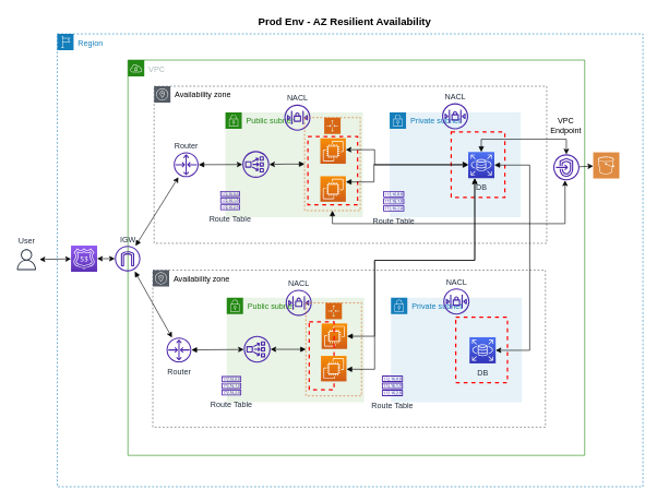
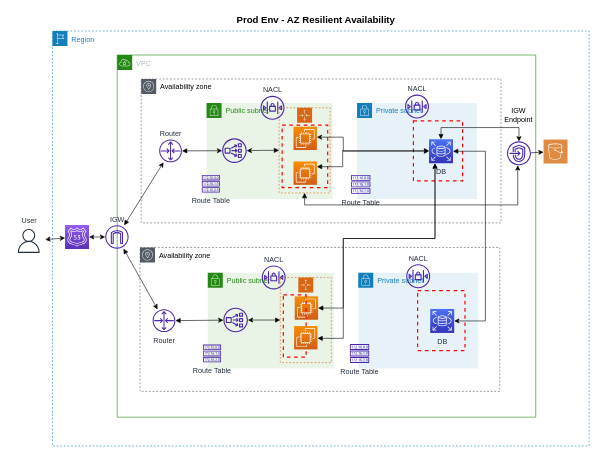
  <mxCell id="0" />
  <mxCell id="1" parent="0" />
  <mxCell id="2" value="Region" style="points=[[0,0],[0.25,0],[0.5,0],[0.75,0],[1,0],[1,0.25],[1,0.5],[1,0.75],[1,1],[0.75,1],[0.5,1],[0.25,1],[0,1],[0,0.75],[0,0.5],[0,0.25]];outlineConnect=0;gradientColor=none;html=1;whiteSpace=wrap;fontSize=12;fontStyle=0;container=1;pointerEvents=0;collapsible=0;recursiveResize=0;shape=mxgraph.aws4.group;grIcon=mxgraph.aws4.group_region;strokeColor=#147EBA;fillColor=none;verticalAlign=top;align=left;spacingLeft=30;fontColor=#147EBA;dashed=1;" parent="1" vertex="1"><mxGeometry x="87" y="51" width="895" height="692" as="geometry" /></mxCell>
  <mxCell id="3" value="" style="sketch=0;pointerEvents=1;shadow=0;dashed=0;html=1;strokeColor=none;fillColor=#DF8C42;labelPosition=center;verticalLabelPosition=bottom;verticalAlign=top;align=center;outlineConnect=0;shape=mxgraph.veeam2.aws_s3;fontColor=none;" parent="2" vertex="1"><mxGeometry x="819" y="181" width="40" height="40" as="geometry" /></mxCell>
  <mxCell id="4" value="" style="sketch=0;points=[[0,0,0],[0.25,0,0],[0.5,0,0],[0.75,0,0],[1,0,0],[0,1,0],[0.25,1,0],[0.5,1,0],[0.75,1,0],[1,1,0],[0,0.25,0],[0,0.5,0],[0,0.75,0],[1,0.25,0],[1,0.5,0],[1,0.75,0]];outlineConnect=0;fontColor=#232F3E;gradientColor=#945DF2;gradientDirection=north;fillColor=#5A30B5;strokeColor=#ffffff;dashed=0;verticalLabelPosition=bottom;verticalAlign=top;align=center;html=1;fontSize=12;fontStyle=0;aspect=fixed;shape=mxgraph.aws4.resourceIcon;resIcon=mxgraph.aws4.route_53;" parent="2" vertex="1"><mxGeometry x="21" y="323.5" width="40" height="40" as="geometry" /></mxCell>
  <mxCell id="5" value="VPC" style="points=[[0,0],[0.25,0],[0.5,0],[0.75,0],[1,0],[1,0.25],[1,0.5],[1,0.75],[1,1],[0.75,1],[0.5,1],[0.25,1],[0,1],[0,0.75],[0,0.5],[0,0.25]];outlineConnect=0;gradientColor=none;html=1;whiteSpace=wrap;fontSize=12;fontStyle=0;container=1;pointerEvents=0;collapsible=0;recursiveResize=0;shape=mxgraph.aws4.group;grIcon=mxgraph.aws4.group_vpc;strokeColor=#248814;fillColor=none;verticalAlign=top;align=left;spacingLeft=30;fontColor=#AAB7B8;dashed=0;" parent="1" vertex="1"><mxGeometry x="195" y="91" width="698" height="604" as="geometry" /></mxCell>
  <mxCell id="6" value="Availability zone" style="sketch=0;outlineConnect=0;gradientColor=none;html=1;whiteSpace=wrap;fontSize=12;fontStyle=0;shape=mxgraph.aws4.group;grIcon=mxgraph.aws4.group_availability_zone;strokeColor=#545B64;fillColor=none;verticalAlign=top;align=left;spacingLeft=30;fontColor=default;dashed=1;" parent="5" vertex="1"><mxGeometry x="40" y="40" width="600" height="240" as="geometry" /></mxCell>
  <mxCell id="7" value="Private subnet" style="points=[[0,0],[0.25,0],[0.5,0],[0.75,0],[1,0],[1,0.25],[1,0.5],[1,0.75],[1,1],[0.75,1],[0.5,1],[0.25,1],[0,1],[0,0.75],[0,0.5],[0,0.25]];outlineConnect=0;gradientColor=none;html=1;whiteSpace=wrap;fontSize=12;fontStyle=0;container=1;pointerEvents=0;collapsible=0;recursiveResize=0;shape=mxgraph.aws4.group;grIcon=mxgraph.aws4.group_security_group;grStroke=0;strokeColor=#147EBA;fillColor=#E6F2F8;verticalAlign=top;align=left;spacingLeft=30;fontColor=#147EBA;dashed=0;" parent="5" vertex="1"><mxGeometry x="400" y="80" width="200" height="160" as="geometry" /></mxCell>
  <mxCell id="8" value="DB" style="sketch=0;points=[[0,0,0],[0.25,0,0],[0.5,0,0],[0.75,0,0],[1,0,0],[0,1,0],[0.25,1,0],[0.5,1,0],[0.75,1,0],[1,1,0],[0,0.25,0],[0,0.5,0],[0,0.75,0],[1,0.25,0],[1,0.5,0],[1,0.75,0]];outlineConnect=0;fontColor=#232F3E;gradientColor=#4D72F3;gradientDirection=north;fillColor=#3334B9;strokeColor=#ffffff;dashed=0;verticalLabelPosition=bottom;verticalAlign=top;align=center;html=1;fontSize=12;fontStyle=0;aspect=fixed;shape=mxgraph.aws4.resourceIcon;resIcon=mxgraph.aws4.rds;" parent="7" vertex="1"><mxGeometry x="120" y="60.5" width="40" height="40" as="geometry" /></mxCell>
  <mxCell id="9" value="NACL" style="sketch=0;outlineConnect=0;fontColor=#232F3E;gradientColor=none;fillColor=#4D27AA;strokeColor=none;dashed=0;verticalLabelPosition=top;verticalAlign=bottom;align=center;html=1;fontSize=12;fontStyle=0;aspect=fixed;pointerEvents=1;shape=mxgraph.aws4.network_access_control_list;labelPosition=center;" parent="7" vertex="1"><mxGeometry x="80" y="-14" width="40" height="40" as="geometry" /></mxCell>
  <mxCell id="10" value="" style="fontStyle=0;verticalAlign=top;align=center;spacingTop=-2;fillColor=none;rounded=0;whiteSpace=wrap;html=1;strokeColor=#FF0000;strokeWidth=2;dashed=1;container=1;collapsible=0;expand=0;recursiveResize=0;fontColor=none;noLabel=1;" parent="7" vertex="1"><mxGeometry x="94" y="30" width="82" height="100" as="geometry" /></mxCell>
  <mxCell id="11" value="Public subnet" style="points=[[0,0],[0.25,0],[0.5,0],[0.75,0],[1,0],[1,0.25],[1,0.5],[1,0.75],[1,1],[0.75,1],[0.5,1],[0.25,1],[0,1],[0,0.75],[0,0.5],[0,0.25]];outlineConnect=0;gradientColor=none;html=1;whiteSpace=wrap;fontSize=12;fontStyle=0;container=1;pointerEvents=0;collapsible=0;recursiveResize=0;shape=mxgraph.aws4.group;grIcon=mxgraph.aws4.group_security_group;grStroke=0;strokeColor=#248814;fillColor=#E9F3E6;verticalAlign=top;align=left;spacingLeft=30;fontColor=#248814;dashed=0;" parent="5" vertex="1"><mxGeometry x="149" y="80" width="210" height="160" as="geometry" /></mxCell>
  <mxCell id="12" value="EC2" style="sketch=0;points=[[0,0,0],[0.25,0,0],[0.5,0,0],[0.75,0,0],[1,0,0],[0,1,0],[0.25,1,0],[0.5,1,0],[0.75,1,0],[1,1,0],[0,0.25,0],[0,0.5,0],[0,0.75,0],[1,0.25,0],[1,0.5,0],[1,0.75,0]];outlineConnect=0;fontColor=none;gradientColor=#F78E04;gradientDirection=north;fillColor=#D05C17;strokeColor=#ffffff;dashed=0;verticalLabelPosition=bottom;verticalAlign=top;align=center;html=1;fontSize=12;fontStyle=0;aspect=fixed;shape=mxgraph.aws4.resourceIcon;resIcon=mxgraph.aws4.ec2;noLabel=1;" parent="11" vertex="1"><mxGeometry x="145" y="39.5" width="39" height="39" as="geometry" /></mxCell>
  <mxCell id="13" value="NACL" style="sketch=0;outlineConnect=0;fontColor=#232F3E;gradientColor=none;fillColor=#4D27AA;strokeColor=none;dashed=0;verticalLabelPosition=top;verticalAlign=bottom;align=center;html=1;fontSize=12;fontStyle=0;aspect=fixed;pointerEvents=1;shape=mxgraph.aws4.network_access_control_list;labelPosition=center;" parent="11" vertex="1"><mxGeometry x="90" y="-12" width="40" height="40" as="geometry" /></mxCell>
  <mxCell id="14" value="" style="fontStyle=0;verticalAlign=top;align=center;spacingTop=-2;fillColor=none;rounded=0;whiteSpace=wrap;html=1;strokeColor=#FF0000;strokeWidth=2;dashed=1;container=1;collapsible=0;expand=0;recursiveResize=0;fontColor=none;noLabel=1;labelPosition=center;verticalLabelPosition=bottom;" parent="11" vertex="1"><mxGeometry x="126" y="37" width="76" height="104" as="geometry" /></mxCell>
  <mxCell id="15" value="Route Table" style="sketch=0;outlineConnect=0;fontColor=#232F3E;gradientColor=none;fillColor=#4D27AA;strokeColor=none;dashed=0;verticalLabelPosition=bottom;verticalAlign=top;align=center;html=1;fontSize=12;fontStyle=0;aspect=fixed;pointerEvents=1;shape=mxgraph.aws4.route_table;" parent="11" vertex="1"><mxGeometry x="-8" y="120" width="30.27" height="29.5" as="geometry" /></mxCell>
  <mxCell id="16" value="Auto Scaling group" style="points=[[0,0],[0.25,0],[0.5,0],[0.75,0],[1,0],[1,0.25],[1,0.5],[1,0.75],[1,1],[0.75,1],[0.5,1],[0.25,1],[0,1],[0,0.75],[0,0.5],[0,0.25]];outlineConnect=0;gradientColor=none;html=1;whiteSpace=wrap;fontSize=12;fontStyle=0;container=1;pointerEvents=0;collapsible=0;recursiveResize=0;shape=mxgraph.aws4.groupCenter;grIcon=mxgraph.aws4.group_auto_scaling_group;grStroke=1;strokeColor=#D86613;fillColor=none;verticalAlign=top;align=center;fontColor=none;dashed=1;spacingTop=25;labelPosition=center;verticalLabelPosition=bottom;noLabel=1;" parent="11" vertex="1"><mxGeometry x="121" y="8" width="85" height="142" as="geometry" /></mxCell>
  <mxCell id="17" value="Route Table" style="sketch=0;outlineConnect=0;fontColor=#232F3E;gradientColor=none;fillColor=#4D27AA;strokeColor=none;dashed=0;verticalLabelPosition=bottom;verticalAlign=top;align=center;html=1;fontSize=12;fontStyle=0;aspect=fixed;pointerEvents=1;shape=mxgraph.aws4.route_table;" parent="5" vertex="1"><mxGeometry x="390" y="200" width="32.33" height="31.5" as="geometry" /></mxCell>
  <mxCell id="18" value="Router" style="sketch=0;outlineConnect=0;fontColor=#232F3E;gradientColor=none;fillColor=#4D27AA;strokeColor=none;dashed=0;verticalLabelPosition=top;verticalAlign=bottom;align=center;html=1;fontSize=12;fontStyle=0;aspect=fixed;pointerEvents=1;shape=mxgraph.aws4.router;labelPosition=center;" parent="5" vertex="1"><mxGeometry x="70" y="141" width="38" height="38" as="geometry" /></mxCell>
  <mxCell id="19" style="edgeStyle=orthogonalEdgeStyle;rounded=0;orthogonalLoop=1;jettySize=auto;html=1;entryX=0;entryY=0.5;entryDx=0;entryDy=0;entryPerimeter=0;startArrow=classic;startFill=1;" parent="5" source="12" target="8" edge="1"><mxGeometry relative="1" as="geometry"><Array as="points"><mxPoint x="377" y="137" /><mxPoint x="377" y="161" /></Array></mxGeometry></mxCell>
  <mxCell id="20" value="" style="endArrow=classic;html=1;rounded=0;startArrow=block;startFill=1;" parent="5" source="18" target="21" edge="1"><mxGeometry width="50" height="50" relative="1" as="geometry"><mxPoint x="230" y="160" as="sourcePoint" /><mxPoint x="200" y="163.402" as="targetPoint" /></mxGeometry></mxCell>
  <mxCell id="21" value="" style="sketch=0;outlineConnect=0;fontColor=#232F3E;gradientColor=none;fillColor=#4D27AA;strokeColor=none;dashed=0;verticalLabelPosition=bottom;verticalAlign=top;align=center;html=1;fontSize=12;fontStyle=0;aspect=fixed;pointerEvents=1;shape=mxgraph.aws4.network_load_balancer;" parent="5" vertex="1"><mxGeometry x="175" y="139" width="41" height="41" as="geometry" /></mxCell>
  <mxCell id="22" style="edgeStyle=orthogonalEdgeStyle;rounded=0;orthogonalLoop=1;jettySize=auto;html=1;exitX=0;exitY=0.5;exitDx=0;exitDy=0;fontColor=none;startArrow=block;startFill=1;" parent="5" source="16" target="21" edge="1"><mxGeometry relative="1" as="geometry" /></mxCell>
  <mxCell id="23" value="" style="sketch=0;outlineConnect=0;fontColor=#232F3E;gradientColor=none;fillColor=#4D27AA;strokeColor=none;dashed=0;verticalLabelPosition=bottom;verticalAlign=top;align=center;html=1;fontSize=12;fontStyle=0;aspect=fixed;pointerEvents=1;shape=mxgraph.aws4.endpoints;" vertex="1" parent="5"><mxGeometry x="650" y="144" width="40" height="40" as="geometry" /></mxCell>
  <mxCell id="24" style="edgeStyle=orthogonalEdgeStyle;rounded=0;orthogonalLoop=1;jettySize=auto;html=1;exitX=0.5;exitY=1;exitDx=0;exitDy=0;fontColor=none;startArrow=block;startFill=1;" parent="5" source="16" target="23" edge="1"><mxGeometry relative="1" as="geometry"><Array as="points"><mxPoint x="313" y="250" /><mxPoint x="668" y="250" /></Array></mxGeometry></mxCell>
  <mxCell id="25" style="edgeStyle=orthogonalEdgeStyle;rounded=0;orthogonalLoop=1;jettySize=auto;html=1;exitX=0.5;exitY=0;exitDx=0;exitDy=0;exitPerimeter=0;fontColor=none;startArrow=block;startFill=1;" parent="5" source="8" target="23" edge="1"><mxGeometry relative="1" as="geometry"><Array as="points"><mxPoint x="540" y="121" /><mxPoint x="670" y="121" /></Array></mxGeometry></mxCell>
- <mxCell id="26" value="VPC &lt;br&gt;Endpoint" style="text;html=1;resizable=0;autosize=1;align=center;verticalAlign=middle;points=[];fillColor=none;strokeColor=none;rounded=0;" vertex="1" parent="5"><mxGeometry x="640" y="85" width="57" height="32" as="geometry" /></mxCell>
- <mxCell id="27" value="User" style="sketch=0;outlineConnect=0;fontColor=#232F3E;gradientColor=none;strokeColor=#232F3E;fillColor=#ffffff;dashed=0;verticalLabelPosition=top;verticalAlign=bottom;align=center;html=1;fontSize=12;fontStyle=0;aspect=fixed;shape=mxgraph.aws4.resourceIcon;resIcon=mxgraph.aws4.user;labelPosition=center;" parent="1" vertex="1"><mxGeometry x="20" y="376" width="40" height="40" as="geometry" /></mxCell>
+ <mxCell id="26" value="IGW &lt;br&gt;Endpoint" style="text;html=1;resizable=0;autosize=1;align=center;verticalAlign=middle;points=[];fillColor=none;strokeColor=none;rounded=0;" vertex="1" parent="5"><mxGeometry x="640" y="85" width="57" height="32" as="geometry" /></mxCell>
+ <mxCell id="27" value="User" style="sketch=0;outlineConnect=0;fontColor=#232F3E;gradientColor=none;strokeColor=#232F3E;fillColor=#ffffff;dashed=0;verticalLabelPosition=top;verticalAlign=bottom;align=center;html=1;fontSize=12;fontStyle=0;aspect=fixed;shape=mxgraph.aws4.resourceIcon;resIcon=mxgraph.aws4.user;labelPosition=center;" parent="1" vertex="1"><mxGeometry x="20" y="376" width="55" height="50" as="geometry" /></mxCell>
  <mxCell id="28" value="IGW" style="sketch=0;outlineConnect=0;fontColor=#232F3E;gradientColor=none;fillColor=#4D27AA;strokeColor=none;dashed=0;verticalLabelPosition=top;verticalAlign=bottom;align=center;html=1;fontSize=12;fontStyle=0;aspect=fixed;pointerEvents=1;shape=mxgraph.aws4.internet_gateway;noLabel=0;labelPosition=center;" parent="1" vertex="1"><mxGeometry x="175" y="375" width="39" height="39" as="geometry" /></mxCell>
  <mxCell id="29" value="" style="endArrow=classic;html=1;rounded=0;startArrow=block;startFill=1;" parent="1" source="28" target="18" edge="1"><mxGeometry width="50" height="50" relative="1" as="geometry"><mxPoint x="425" y="251" as="sourcePoint" /><mxPoint x="475" y="201" as="targetPoint" /></mxGeometry></mxCell>
  <mxCell id="30" value="" style="endArrow=classic;startArrow=classic;html=1;rounded=0;startFill=1;" parent="1" source="4" target="28" edge="1"><mxGeometry width="50" height="50" relative="1" as="geometry"><mxPoint x="365" y="241" as="sourcePoint" /><mxPoint x="415" y="191" as="targetPoint" /></mxGeometry></mxCell>
  <mxCell id="31" value="Prod Env - AZ Resilient Availability" style="text;html=1;align=center;verticalAlign=middle;resizable=0;points=[];autosize=1;strokeColor=none;fillColor=none;fontStyle=1;fontSize=16;" parent="1" vertex="1"><mxGeometry x="384" y="20" width="284" height="23" as="geometry" /></mxCell>
  <mxCell id="32" style="edgeStyle=orthogonalEdgeStyle;rounded=0;orthogonalLoop=1;jettySize=auto;html=1;exitX=1;exitY=0.25;exitDx=0;exitDy=0;exitPerimeter=0;entryX=0;entryY=0.5;entryDx=0;entryDy=0;entryPerimeter=0;startArrow=block;startFill=1;" parent="1" edge="1"><mxGeometry relative="1" as="geometry"><mxPoint x="528" y="277.25" as="sourcePoint" /><mxPoint x="715" y="250.5" as="targetPoint" /><Array as="points"><mxPoint x="571" y="277" /><mxPoint x="571" y="251" /><mxPoint x="715" y="251" /></Array></mxGeometry></mxCell>
  <mxCell id="33" value="Availability zone" style="sketch=0;outlineConnect=0;gradientColor=none;html=1;whiteSpace=wrap;fontSize=12;fontStyle=0;shape=mxgraph.aws4.group;grIcon=mxgraph.aws4.group_availability_zone;strokeColor=#545B64;fillColor=none;verticalAlign=top;align=left;spacingLeft=30;fontColor=default;dashed=1;" parent="1" vertex="1"><mxGeometry x="233" y="412" width="600" height="240" as="geometry" /></mxCell>
  <mxCell id="34" value="Private subnet" style="points=[[0,0],[0.25,0],[0.5,0],[0.75,0],[1,0],[1,0.25],[1,0.5],[1,0.75],[1,1],[0.75,1],[0.5,1],[0.25,1],[0,1],[0,0.75],[0,0.5],[0,0.25]];outlineConnect=0;gradientColor=none;html=1;whiteSpace=wrap;fontSize=12;fontStyle=0;container=1;pointerEvents=0;collapsible=0;recursiveResize=0;shape=mxgraph.aws4.group;grIcon=mxgraph.aws4.group_security_group;grStroke=0;strokeColor=#147EBA;fillColor=#E6F2F8;verticalAlign=top;align=left;spacingLeft=30;fontColor=#147EBA;dashed=0;" parent="1" vertex="1"><mxGeometry x="597" y="454" width="200" height="160" as="geometry" /></mxCell>
  <mxCell id="35" value="DB" style="sketch=0;points=[[0,0,0],[0.25,0,0],[0.5,0,0],[0.75,0,0],[1,0,0],[0,1,0],[0.25,1,0],[0.5,1,0],[0.75,1,0],[1,1,0],[0,0.25,0],[0,0.5,0],[0,0.75,0],[1,0.25,0],[1,0.5,0],[1,0.75,0]];outlineConnect=0;fontColor=#232F3E;gradientColor=#4D72F3;gradientDirection=north;fillColor=#3334B9;strokeColor=#ffffff;dashed=0;verticalLabelPosition=bottom;verticalAlign=top;align=center;html=1;fontSize=12;fontStyle=0;aspect=fixed;shape=mxgraph.aws4.resourceIcon;resIcon=mxgraph.aws4.rds;" parent="34" vertex="1"><mxGeometry x="120" y="60.5" width="40" height="40" as="geometry" /></mxCell>
  <mxCell id="36" value="NACL" style="sketch=0;outlineConnect=0;fontColor=#232F3E;gradientColor=none;fillColor=#4D27AA;strokeColor=none;dashed=0;verticalLabelPosition=top;verticalAlign=bottom;align=center;html=1;fontSize=12;fontStyle=0;aspect=fixed;pointerEvents=1;shape=mxgraph.aws4.network_access_control_list;labelPosition=center;" parent="34" vertex="1"><mxGeometry x="80" y="-14" width="40" height="40" as="geometry" /></mxCell>
  <mxCell id="37" value="" style="fontStyle=0;verticalAlign=top;align=center;spacingTop=-2;fillColor=none;rounded=0;whiteSpace=wrap;html=1;strokeColor=#FF0000;strokeWidth=2;dashed=1;container=1;collapsible=0;expand=0;recursiveResize=0;fontColor=none;noLabel=1;" parent="34" vertex="1"><mxGeometry x="99" y="30" width="79" height="100" as="geometry" /></mxCell>
  <mxCell id="38" value="Public subnet" style="points=[[0,0],[0.25,0],[0.5,0],[0.75,0],[1,0],[1,0.25],[1,0.5],[1,0.75],[1,1],[0.75,1],[0.5,1],[0.25,1],[0,1],[0,0.75],[0,0.5],[0,0.25]];outlineConnect=0;gradientColor=none;html=1;whiteSpace=wrap;fontSize=12;fontStyle=0;container=1;pointerEvents=0;collapsible=0;recursiveResize=0;shape=mxgraph.aws4.group;grIcon=mxgraph.aws4.group_security_group;grStroke=0;strokeColor=#248814;fillColor=#E9F3E6;verticalAlign=top;align=left;spacingLeft=30;fontColor=#248814;dashed=0;" parent="1" vertex="1"><mxGeometry x="346" y="454" width="210" height="160" as="geometry" /></mxCell>
  <mxCell id="39" value="EC2" style="sketch=0;points=[[0,0,0],[0.25,0,0],[0.5,0,0],[0.75,0,0],[1,0,0],[0,1,0],[0.25,1,0],[0.5,1,0],[0.75,1,0],[1,1,0],[0,0.25,0],[0,0.5,0],[0,0.75,0],[1,0.25,0],[1,0.5,0],[1,0.75,0]];outlineConnect=0;fontColor=none;gradientColor=#F78E04;gradientDirection=north;fillColor=#D05C17;strokeColor=#ffffff;dashed=0;verticalLabelPosition=bottom;verticalAlign=top;align=center;html=1;fontSize=12;fontStyle=0;aspect=fixed;shape=mxgraph.aws4.resourceIcon;resIcon=mxgraph.aws4.ec2;noLabel=1;" parent="38" vertex="1"><mxGeometry x="145" y="39.5" width="39" height="39" as="geometry" /></mxCell>
  <mxCell id="40" value="NACL" style="sketch=0;outlineConnect=0;fontColor=#232F3E;gradientColor=none;fillColor=#4D27AA;strokeColor=none;dashed=0;verticalLabelPosition=top;verticalAlign=bottom;align=center;html=1;fontSize=12;fontStyle=0;aspect=fixed;pointerEvents=1;shape=mxgraph.aws4.network_access_control_list;labelPosition=center;" parent="38" vertex="1"><mxGeometry x="90" y="-12" width="40" height="40" as="geometry" /></mxCell>
  <mxCell id="41" value="" style="fontStyle=0;verticalAlign=top;align=center;spacingTop=-2;fillColor=none;rounded=0;whiteSpace=wrap;html=1;strokeColor=#FF0000;strokeWidth=2;dashed=1;container=1;collapsible=0;expand=0;recursiveResize=0;fontColor=none;noLabel=1;labelPosition=center;verticalLabelPosition=bottom;" parent="38" vertex="1"><mxGeometry x="126" y="37" width="38" height="104" as="geometry" /></mxCell>
  <mxCell id="42" value="Route Table" style="sketch=0;outlineConnect=0;fontColor=#232F3E;gradientColor=none;fillColor=#4D27AA;strokeColor=none;dashed=0;verticalLabelPosition=bottom;verticalAlign=top;align=center;html=1;fontSize=12;fontStyle=0;aspect=fixed;pointerEvents=1;shape=mxgraph.aws4.route_table;" parent="38" vertex="1"><mxGeometry x="-8" y="120" width="30.27" height="29.5" as="geometry" /></mxCell>
  <mxCell id="43" style="edgeStyle=orthogonalEdgeStyle;rounded=0;orthogonalLoop=1;jettySize=auto;html=1;exitX=0;exitY=0.5;exitDx=0;exitDy=0;fontColor=none;startArrow=block;startFill=1;" parent="38" source="44" target="46" edge="1"><mxGeometry relative="1" as="geometry" /></mxCell>
  <mxCell id="44" value="Auto Scaling group" style="points=[[0,0],[0.25,0],[0.5,0],[0.75,0],[1,0],[1,0.25],[1,0.5],[1,0.75],[1,1],[0.75,1],[0.5,1],[0.25,1],[0,1],[0,0.75],[0,0.5],[0,0.25]];outlineConnect=0;gradientColor=none;html=1;whiteSpace=wrap;fontSize=12;fontStyle=0;container=1;pointerEvents=0;collapsible=0;recursiveResize=0;shape=mxgraph.aws4.groupCenter;grIcon=mxgraph.aws4.group_auto_scaling_group;grStroke=1;strokeColor=#D86613;fillColor=none;verticalAlign=top;align=center;fontColor=none;dashed=1;spacingTop=25;labelPosition=center;verticalLabelPosition=bottom;noLabel=1;" parent="38" vertex="1"><mxGeometry x="121" y="8" width="85" height="142" as="geometry" /></mxCell>
  <mxCell id="45" value="EC2" style="sketch=0;points=[[0,0,0],[0.25,0,0],[0.5,0,0],[0.75,0,0],[1,0,0],[0,1,0],[0.25,1,0],[0.5,1,0],[0.75,1,0],[1,1,0],[0,0.25,0],[0,0.5,0],[0,0.75,0],[1,0.25,0],[1,0.5,0],[1,0.75,0]];outlineConnect=0;fontColor=none;gradientColor=#F78E04;gradientDirection=north;fillColor=#D05C17;strokeColor=#ffffff;dashed=0;verticalLabelPosition=middle;verticalAlign=middle;align=right;html=1;fontSize=12;fontStyle=0;aspect=fixed;shape=mxgraph.aws4.resourceIcon;resIcon=mxgraph.aws4.ec2;labelPosition=left;noLabel=1;" parent="44" vertex="1"><mxGeometry x="23" y="81" width="39" height="39" as="geometry" /></mxCell>
  <mxCell id="46" value="" style="sketch=0;outlineConnect=0;fontColor=#232F3E;gradientColor=none;fillColor=#4D27AA;strokeColor=none;dashed=0;verticalLabelPosition=bottom;verticalAlign=top;align=center;html=1;fontSize=12;fontStyle=0;aspect=fixed;pointerEvents=1;shape=mxgraph.aws4.network_load_balancer;" parent="38" vertex="1"><mxGeometry x="26" y="58.5" width="41" height="41" as="geometry" /></mxCell>
  <mxCell id="47" value="EC2" style="sketch=0;points=[[0,0,0],[0.25,0,0],[0.5,0,0],[0.75,0,0],[1,0,0],[0,1,0],[0.25,1,0],[0.5,1,0],[0.75,1,0],[1,1,0],[0,0.25,0],[0,0.5,0],[0,0.75,0],[1,0.25,0],[1,0.5,0],[1,0.75,0]];outlineConnect=0;fontColor=none;gradientColor=#F78E04;gradientDirection=north;fillColor=#D05C17;strokeColor=#ffffff;dashed=0;verticalLabelPosition=middle;verticalAlign=middle;align=right;html=1;fontSize=12;fontStyle=0;aspect=fixed;shape=mxgraph.aws4.resourceIcon;resIcon=mxgraph.aws4.ec2;labelPosition=left;noLabel=1;" parent="1" vertex="1"><mxGeometry x="489" y="268.5" width="39" height="39" as="geometry" /></mxCell>
  <mxCell id="48" value="Route Table" style="sketch=0;outlineConnect=0;fontColor=#232F3E;gradientColor=none;fillColor=#4D27AA;strokeColor=none;dashed=0;verticalLabelPosition=bottom;verticalAlign=top;align=center;html=1;fontSize=12;fontStyle=0;aspect=fixed;pointerEvents=1;shape=mxgraph.aws4.route_table;" parent="1" vertex="1"><mxGeometry x="583" y="573" width="32.33" height="31.5" as="geometry" /></mxCell>
  <mxCell id="49" value="Router" style="sketch=0;outlineConnect=0;fontColor=#232F3E;gradientColor=none;fillColor=#4D27AA;strokeColor=none;dashed=0;verticalLabelPosition=bottom;verticalAlign=top;align=center;html=1;fontSize=12;fontStyle=0;aspect=fixed;pointerEvents=1;shape=mxgraph.aws4.router;labelPosition=center;" parent="1" vertex="1"><mxGeometry x="254" y="515" width="38" height="38" as="geometry" /></mxCell>
  <mxCell id="50" value="" style="endArrow=classic;html=1;rounded=0;startArrow=block;startFill=1;" parent="1" target="46" edge="1"><mxGeometry width="50" height="50" relative="1" as="geometry"><mxPoint x="292" y="533.941" as="sourcePoint" /><mxPoint x="359" y="533.626" as="targetPoint" /></mxGeometry></mxCell>
  <mxCell id="51" value="" style="endArrow=classic;html=1;rounded=0;startArrow=block;startFill=1;" parent="1" source="28" target="49" edge="1"><mxGeometry width="50" height="50" relative="1" as="geometry"><mxPoint x="216.662" y="385" as="sourcePoint" /><mxPoint x="282.15" y="280" as="targetPoint" /></mxGeometry></mxCell>
  <mxCell id="52" style="edgeStyle=orthogonalEdgeStyle;rounded=0;orthogonalLoop=1;jettySize=auto;html=1;exitX=1;exitY=0.5;exitDx=0;exitDy=0;exitPerimeter=0;entryX=0.25;entryY=1;entryDx=0;entryDy=0;fontColor=none;startArrow=block;startFill=1;entryPerimeter=0;" parent="1" source="39" target="8" edge="1"><mxGeometry relative="1" as="geometry"><Array as="points"><mxPoint x="572" y="513" /><mxPoint x="572" y="397" /><mxPoint x="725" y="397" /></Array></mxGeometry></mxCell>
  <mxCell id="53" style="edgeStyle=orthogonalEdgeStyle;rounded=0;orthogonalLoop=1;jettySize=auto;html=1;exitX=1;exitY=0.5;exitDx=0;exitDy=0;exitPerimeter=0;entryX=0.25;entryY=1;entryDx=0;entryDy=0;entryPerimeter=0;fontColor=none;startArrow=block;startFill=1;" parent="1" edge="1"><mxGeometry relative="1" as="geometry"><mxPoint x="529" y="563.5" as="sourcePoint" /><mxPoint x="725" y="272.5" as="targetPoint" /><Array as="points"><mxPoint x="572" y="564" /><mxPoint x="572" y="397" /><mxPoint x="725" y="397" /></Array></mxGeometry></mxCell>
  <mxCell id="54" style="edgeStyle=orthogonalEdgeStyle;rounded=0;orthogonalLoop=1;jettySize=auto;html=1;exitX=1;exitY=0.5;exitDx=0;exitDy=0;exitPerimeter=0;fontColor=none;startArrow=block;startFill=1;entryX=1;entryY=0.5;entryDx=0;entryDy=0;entryPerimeter=0;" parent="1" source="8" target="35" edge="1"><mxGeometry relative="1" as="geometry"><Array as="points"><mxPoint x="809" y="252" /><mxPoint x="809" y="535" /></Array></mxGeometry></mxCell>
  <mxCell id="55" value="" style="endArrow=classic;startArrow=classic;html=1;rounded=0;endFill=1;" parent="1" source="27" target="4" edge="1"><mxGeometry width="50" height="50" relative="1" as="geometry"><mxPoint x="60" y="395.806" as="sourcePoint" /><mxPoint x="175" y="394.689" as="targetPoint" /></mxGeometry></mxCell>
  <mxCell id="56" value="" style="endArrow=classic;html=1;rounded=0;" edge="1" parent="1" source="23" target="3"><mxGeometry width="50" height="50" relative="1" as="geometry"><mxPoint x="782" y="315" as="sourcePoint" /><mxPoint x="832" y="265" as="targetPoint" /></mxGeometry></mxCell>
